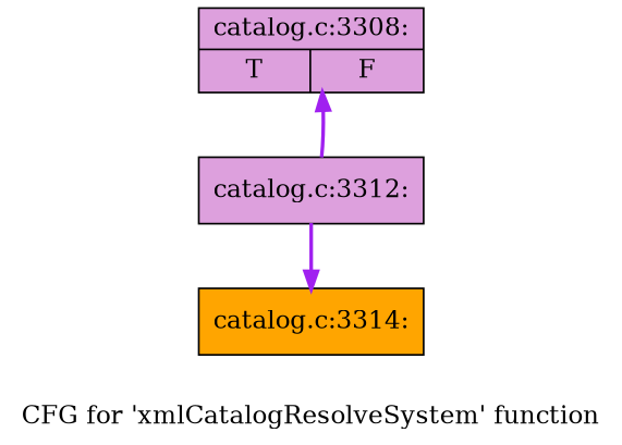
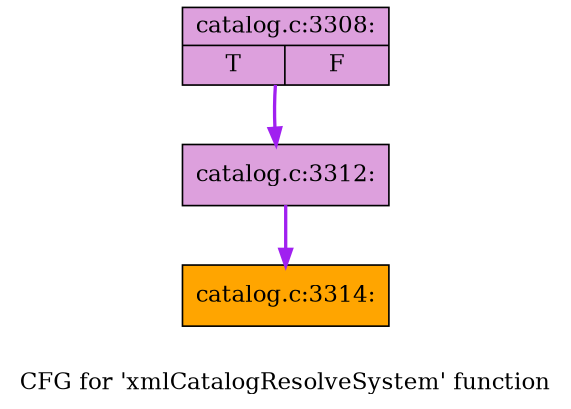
  digraph {
    label="CFG for 'xmlCatalogResolveSystem' function"
    node [fillcolor=plum shape=record style=filled]
    edge [color=purple style=bold]
    n1 [label="{catalog.c:3308:|{<s0>T|<s1>F}}"]
    n2 [label="{catalog.c:3312:}"]
    n3 [fillcolor=orange label="{catalog.c:3314:}"]
-   n2 -> n1
+   n1 -> n2
    n2 -> n3
  }
